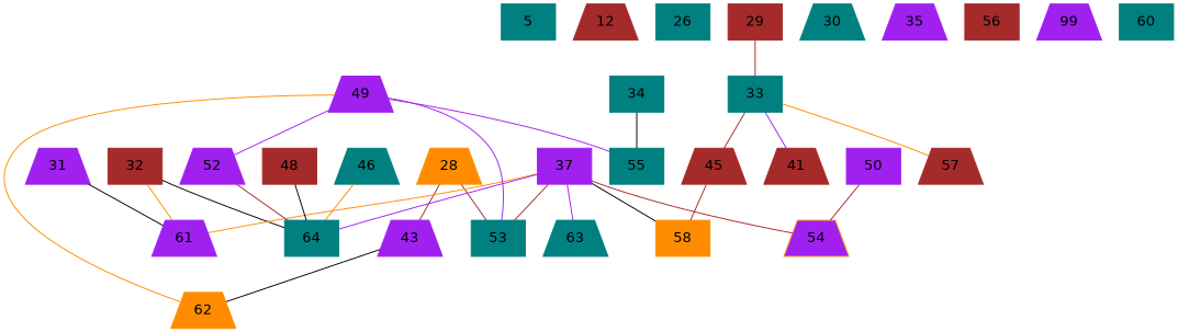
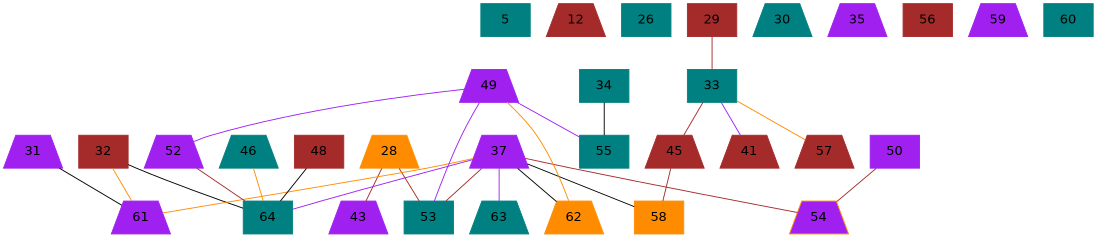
  graph {
    fontname="DejaVu Sans"
    node [color=teal fontname="DejaVu Sans" shape=trapezium style=filled]
    edge [color=brown fontname="DejaVu Sans"]
    5 [shape=box]
    12 [color=brown]
    26 [shape=box]
    28 [color=darkorange]
    43 [color=purple]
    53 [shape=box super="+18"]
    29 [color=brown shape=box]
    33 [shape=box]
    41 [color=brown]
    45 [color=brown super="+42"]
    57 [color=brown]
    30
    61 [color=purple super="+39"]
    31 [color=purple]
    32 [color=brown shape=box super="+17"]
    64 [shape=box super="+40+51+10+47+38"]
    58 [color=darkorange shape=box]
    34 [shape=box]
    55 [shape=box]
    35 [color=purple]
-   37 [color=purple shape=box super="+36+16"]
+   37 [color=purple super="+36+16"]
    54 [color=darkorange fillcolor=purple]
    62 [color=darkorange]
    63
    46
    48 [color=brown shape=box]
    49 [color=purple super="+3+13+44"]
    52 [color=purple]
    50 [color=purple shape=box super="+8"]
    56 [color=brown shape=box]
-   59 [color=purple label=99]
+   59 [color=purple]
    60 [shape=box]
    28 -- 43
    28 -- 53
    29 -- 33
    33 -- 41 [color=purple]
    33 -- 45 [weight=2]
    33 -- 57 [color=darkorange]
    45 -- 58
    31 -- 61 [color=black]
    32 -- 61 [color=darkorange]
    32 -- 64 [color=black]
    34 -- 55 [color=black]
    37 -- 53
    37 -- 61 [color=darkorange weight=2]
    37 -- 64 [color=purple weight=2]
    37 -- 58 [color=black]
    37 -- 54
-   43 -- 62 [color=black]
+   37 -- 62 [color=black]
    37 -- 63 [color=purple]
    46 -- 64 [color=darkorange]
    48 -- 64 [color=black]
    49 -- 53 [color=purple]
    49 -- 55 [color=purple]
    49 -- 62 [color=darkorange]
    49 -- 52 [color=purple]
    52 -- 64
    50 -- 54
  }
